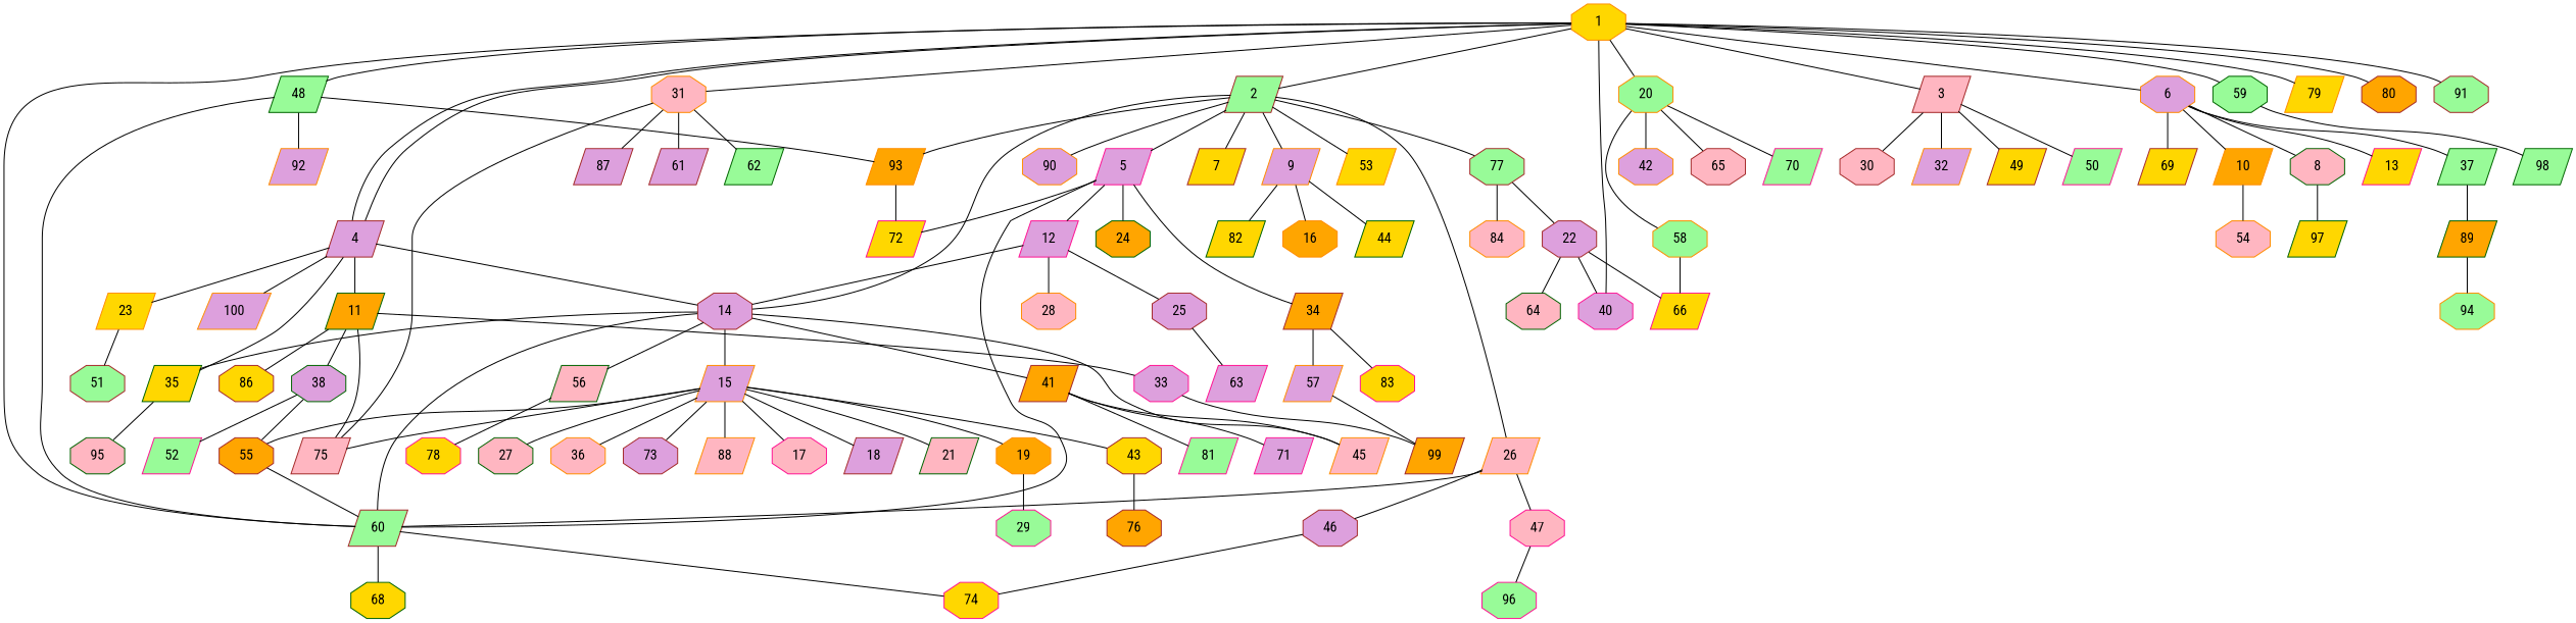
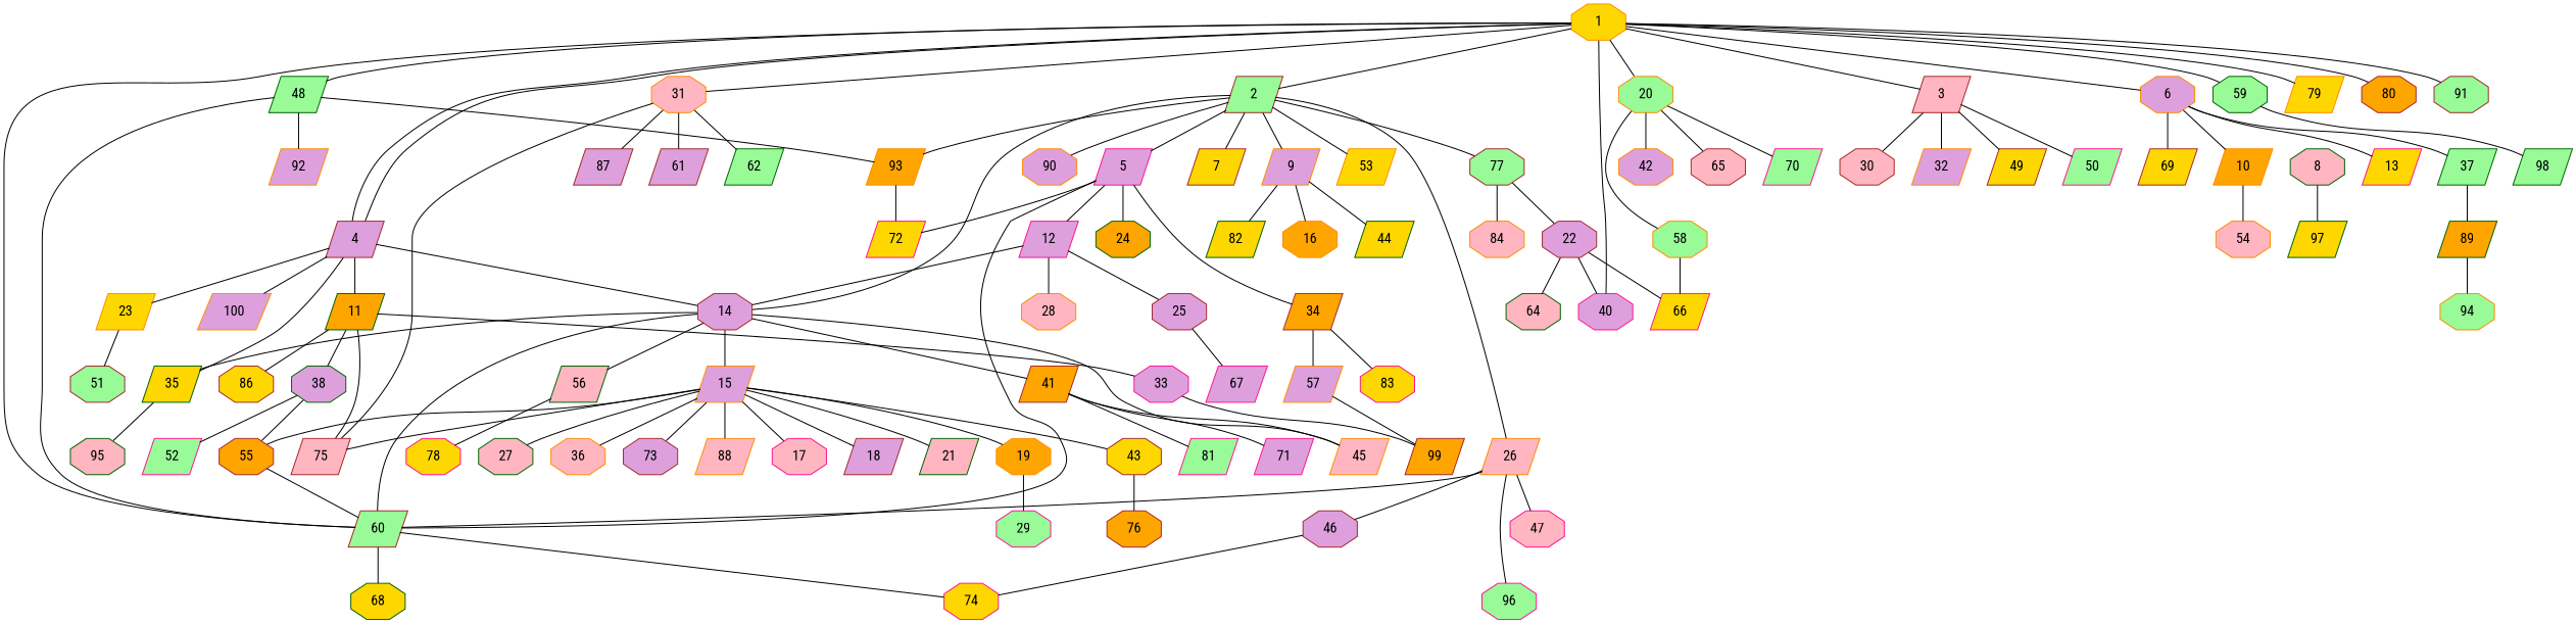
  graph {
    fontname="Roboto Condensed"
    node [color=brown fillcolor=plum fontname="Roboto Condensed" shape=parallelogram style=filled]
    edge [fontname="Roboto Condensed"]
    1 [color=darkorange fillcolor=gold shape=octagon]
    2 [fillcolor=palegreen]
    3 [fillcolor=lightpink]
    4
    6 [color=darkorange shape=octagon]
    20 [color=darkorange fillcolor=palegreen shape=octagon]
    31 [color=darkorange fillcolor=lightpink shape=octagon]
    40 [color=deeppink shape=octagon]
    48 [color=darkgreen fillcolor=palegreen]
    59 [color=darkgreen fillcolor=palegreen shape=octagon]
    60 [fillcolor=palegreen]
    79 [color=darkorange fillcolor=gold]
    80 [fillcolor=orange shape=octagon]
    91 [fillcolor=palegreen shape=octagon]
    5 [color=deeppink]
    7 [fillcolor=gold]
    9 [color=darkorange]
    14 [shape=octagon]
    26 [color=darkorange fillcolor=lightpink]
    53 [color=darkorange fillcolor=gold]
    77 [fillcolor=palegreen shape=octagon]
    90 [color=darkorange shape=octagon]
    93 [color=darkorange fillcolor=orange]
    30 [fillcolor=lightpink shape=octagon]
    32 [color=darkorange]
    49 [fillcolor=gold]
    50 [color=deeppink fillcolor=palegreen]
    11 [color=darkgreen fillcolor=orange]
    23 [color=darkorange fillcolor=gold]
    35 [color=darkgreen fillcolor=gold]
    100 [color=darkorange]
    10 [color=darkorange fillcolor=orange]
    8 [color=darkgreen fillcolor=lightpink shape=octagon]
    13 [color=deeppink fillcolor=gold]
    37 [color=darkgreen fillcolor=palegreen]
    69 [fillcolor=gold]
    42 [color=darkorange shape=octagon]
    58 [color=darkorange fillcolor=palegreen shape=octagon]
    65 [fillcolor=lightpink shape=octagon]
    70 [color=deeppink fillcolor=palegreen]
    75 [fillcolor=lightpink]
    61
    62 [color=darkgreen fillcolor=palegreen]
    87
    92 [color=darkorange]
    98 [color=darkgreen fillcolor=palegreen]
    74 [color=deeppink fillcolor=gold shape=octagon]
    68 [color=darkgreen fillcolor=gold shape=octagon]
    12 [color=deeppink]
    24 [color=darkgreen fillcolor=orange shape=octagon]
    34 [fillcolor=orange]
    72 [color=deeppink fillcolor=gold]
    16 [color=darkorange fillcolor=orange shape=octagon]
    44 [color=darkgreen fillcolor=gold]
    82 [color=darkgreen fillcolor=gold]
    15 [color=darkorange]
    41 [fillcolor=orange]
    45 [color=darkorange fillcolor=lightpink]
    56 [color=darkgreen fillcolor=lightpink]
    22 [shape=octagon]
    64 [color=darkgreen fillcolor=lightpink shape=octagon]
    66 [color=deeppink fillcolor=gold]
    46 [shape=octagon]
    47 [color=deeppink fillcolor=lightpink shape=octagon]
    96 [color=deeppink fillcolor=palegreen shape=octagon]
    84 [color=darkorange fillcolor=lightpink shape=octagon]
    33 [color=deeppink shape=octagon]
    38 [color=darkgreen shape=octagon]
    86 [fillcolor=gold shape=octagon]
    51 [fillcolor=palegreen shape=octagon]
    95 [color=darkgreen fillcolor=lightpink shape=octagon]
    54 [color=darkorange fillcolor=lightpink shape=octagon]
    25 [shape=octagon]
    28 [color=darkorange fillcolor=lightpink shape=octagon]
    57 [color=darkorange]
    83 [color=deeppink fillcolor=gold shape=octagon]
    97 [color=darkgreen fillcolor=gold]
    89 [color=darkgreen fillcolor=orange]
    99 [fillcolor=orange]
    55 [fillcolor=orange shape=octagon]
    52 [color=deeppink fillcolor=palegreen]
-   63 [color=deeppink]
+   63 [color=deeppink label=67]
    17 [color=deeppink fillcolor=lightpink shape=octagon]
    18
    19 [color=darkorange fillcolor=orange shape=octagon]
    21 [color=darkgreen fillcolor=lightpink]
    27 [color=darkgreen fillcolor=lightpink shape=octagon]
    36 [color=darkorange fillcolor=lightpink shape=octagon]
    43 [fillcolor=gold shape=octagon]
    73 [shape=octagon]
    88 [color=darkorange fillcolor=lightpink]
    71 [color=deeppink]
    81 [color=deeppink fillcolor=palegreen]
    78 [color=deeppink fillcolor=gold shape=octagon]
    29 [color=deeppink fillcolor=palegreen shape=octagon]
    76 [fillcolor=orange shape=octagon]
    94 [color=darkorange fillcolor=palegreen shape=octagon]
    1 -- 2
    1 -- 3
    1 -- 4
    1 -- 4
    1 -- 6
    1 -- 20
    1 -- 31
    1 -- 40
    1 -- 48
    1 -- 59
    1 -- 60
    1 -- 79
    1 -- 80
    1 -- 91
    2 -- 5
    2 -- 7
    2 -- 9
    2 -- 14
    2 -- 26
    2 -- 53
    2 -- 77
    2 -- 90
    2 -- 93
    3 -- 30
    3 -- 32
    3 -- 49
    3 -- 50
    4 -- 14
    4 -- 11
    4 -- 23
    4 -- 35
    4 -- 100
    6 -- 10
-   6 -- 8
    6 -- 13
    6 -- 37
    6 -- 69
    20 -- 42
    20 -- 58
    20 -- 65
    20 -- 70
    31 -- 75
    31 -- 61
    31 -- 62
    31 -- 87
    48 -- 60
    48 -- 93
    48 -- 92
    59 -- 98
    60 -- 74
    60 -- 68
    5 -- 60
    5 -- 12
    5 -- 24
    5 -- 34
    5 -- 72
    9 -- 16
    9 -- 44
    9 -- 82
    14 -- 60
    14 -- 35
    14 -- 15
    14 -- 41
    14 -- 45
    14 -- 56
    26 -- 60
    26 -- 46
    26 -- 47
-   47 -- 96
+   26 -- 96
    77 -- 22
    77 -- 84
    93 -- 72
    11 -- 75
    11 -- 33
    11 -- 38
    11 -- 86
    23 -- 51
    35 -- 95
    10 -- 54
    8 -- 97
    37 -- 89
    58 -- 66
    12 -- 14
    12 -- 25
    12 -- 28
    34 -- 57
    34 -- 83
    15 -- 75
    15 -- 55
    15 -- 17
    15 -- 18
    15 -- 19
    15 -- 21
    15 -- 27
    15 -- 36
    15 -- 43
    15 -- 73
    15 -- 88
    41 -- 45
    41 -- 71
    41 -- 81
    56 -- 78
    22 -- 40
    22 -- 64
    22 -- 66
    46 -- 74
    33 -- 99
    38 -- 55
    38 -- 52
    25 -- 63
    57 -- 99
    89 -- 94
    55 -- 60
    19 -- 29
    43 -- 76
  }
